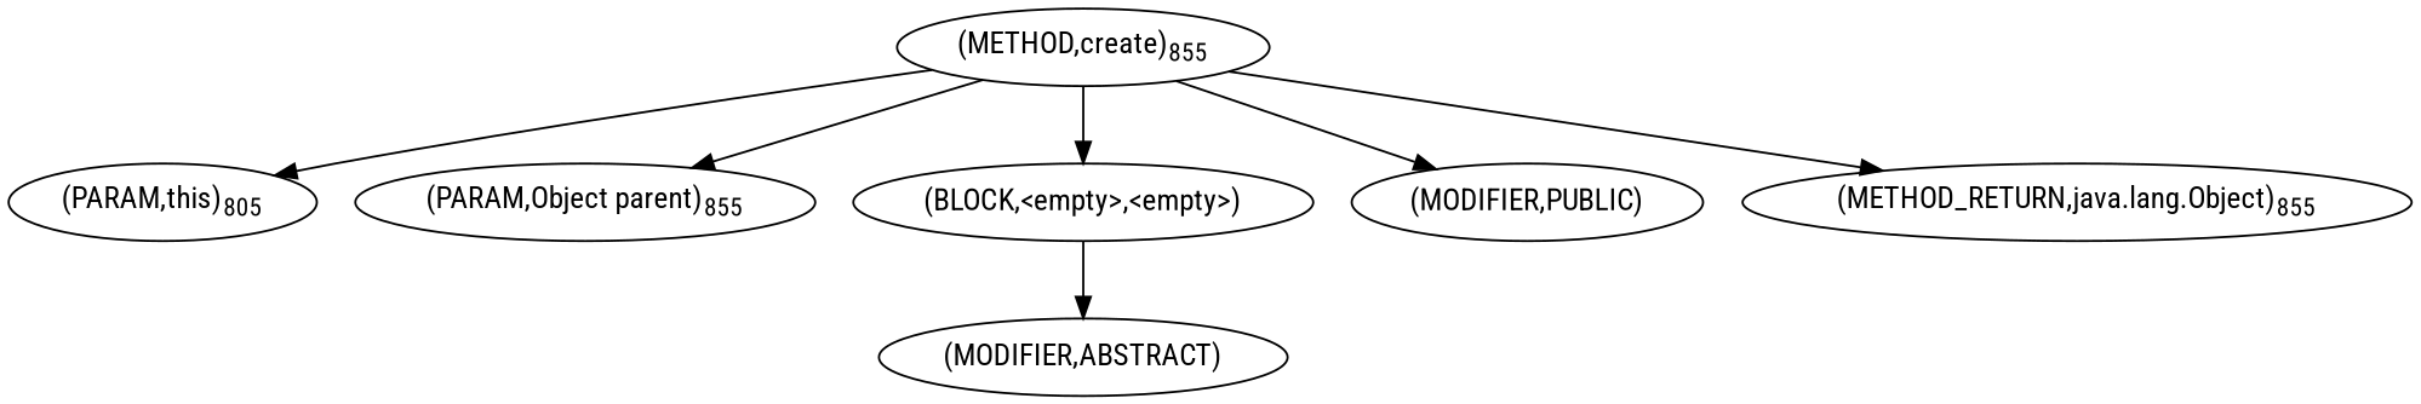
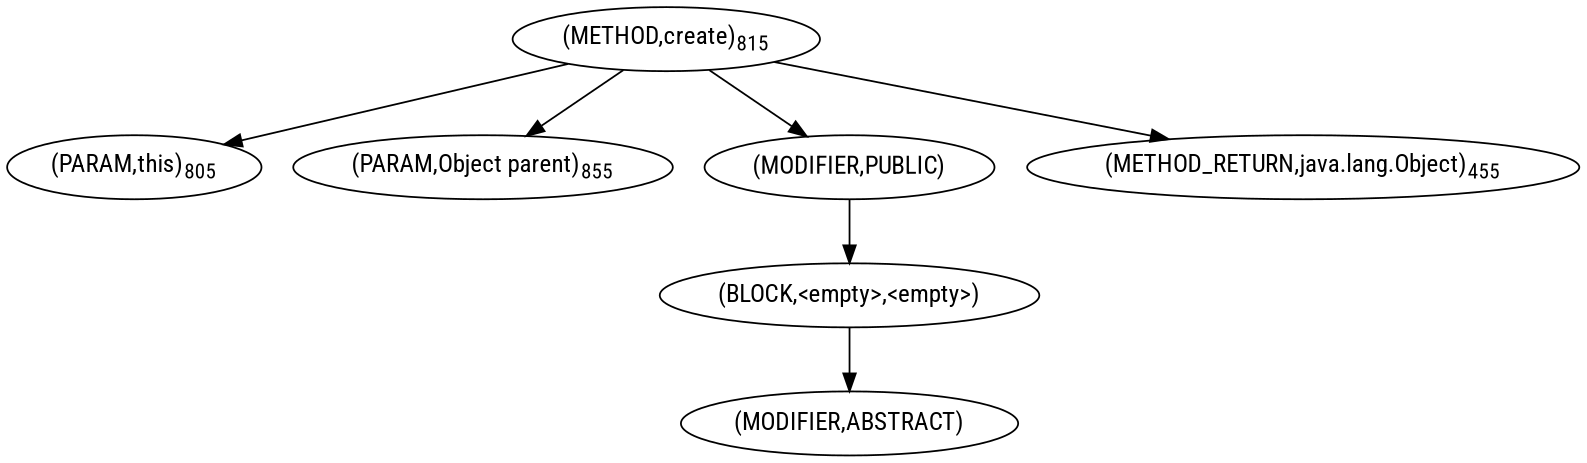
  digraph {
    fontname="Roboto Condensed"
    node [fontname="Roboto Condensed"]
    edge [fontname="Roboto Condensed"]
-   n1 [label=<(METHOD,create)<SUB>855</SUB>>]
+   n1 [label=<(METHOD,create)<SUB>815</SUB>>]
    n2 [label=<(PARAM,this)<SUB>805</SUB>>]
    n3 [label=<(PARAM,Object parent)<SUB>855</SUB>>]
    n4 [label=<(BLOCK,&lt;empty&gt;,&lt;empty&gt;)>]
    n5 [label=<(MODIFIER,PUBLIC)>]
-   n6 [label=<(METHOD_RETURN,java.lang.Object)<SUB>855</SUB>>]
+   n6 [label=<(METHOD_RETURN,java.lang.Object)<SUB>455</SUB>>]
    n7 [label=<(MODIFIER,ABSTRACT)>]
    n1 -> n2
    n1 -> n3
-   n1 -> n4
+   n5 -> n4
    n1 -> n5
    n1 -> n6
    n4 -> n7
  }
